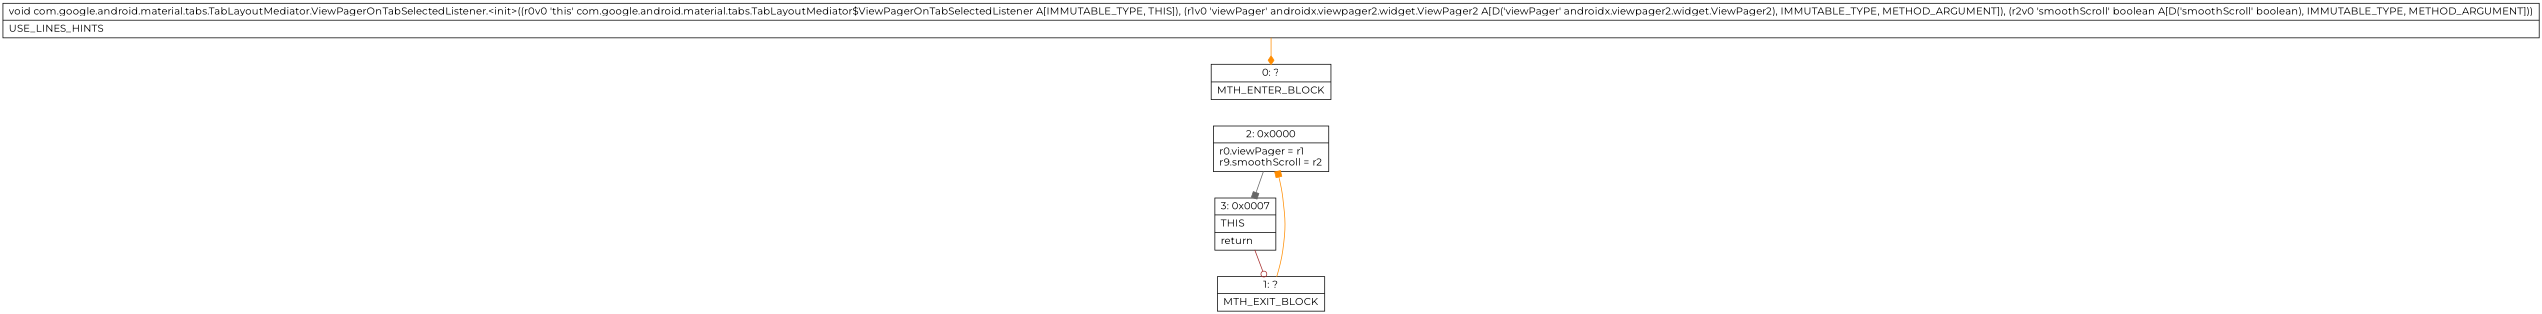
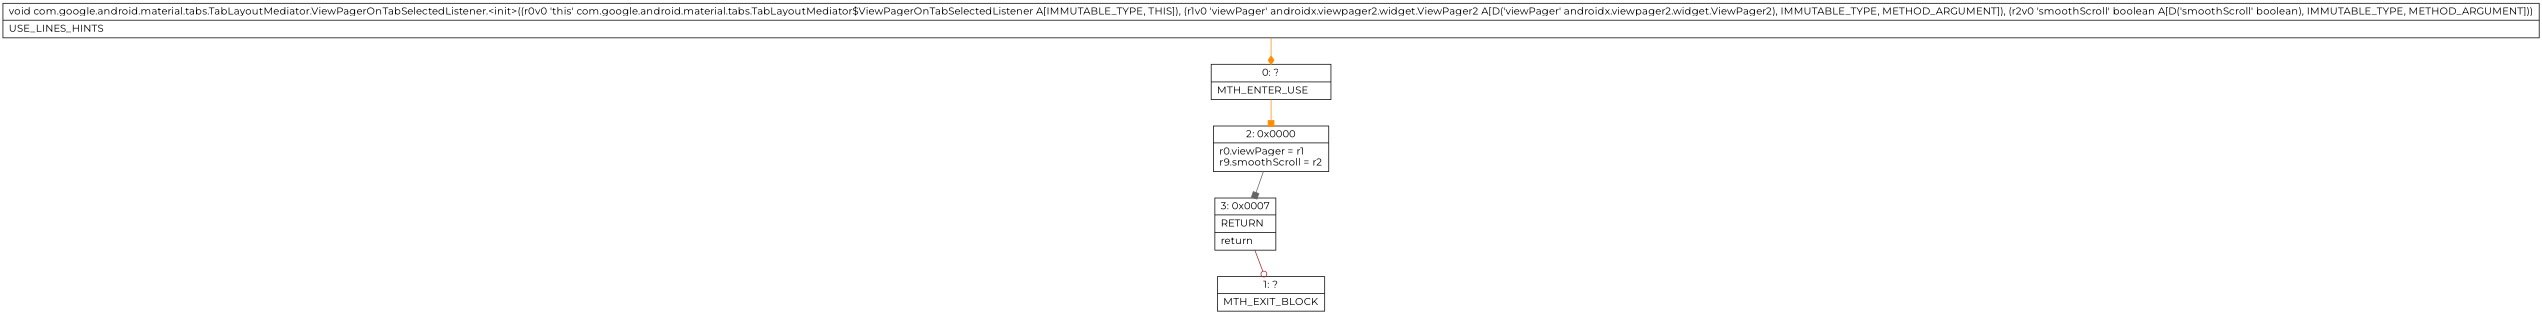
  digraph {
    fontname=Montserrat
    node [fontname=Montserrat shape=record]
    edge [arrowhead=box color=darkorange fontname=Montserrat]
-   n1 [label="{0\:\ ?|MTH_ENTER_BLOCK\l}"]
+   n1 [label="{0\:\ ?|MTH_ENTER_USE\l}"]
    n2 [label="{2\:\ 0x0000|r0.viewPager = r1\lr9.smoothScroll = r2\l}"]
-   n3 [label="{3\:\ 0x0007|THIS\l|return\l}"]
+   n3 [label="{3\:\ 0x0007|RETURN\l|return\l}"]
    n4 [label="{1\:\ ?|MTH_EXIT_BLOCK\l}"]
    n5 [label="{void com.google.android.material.tabs.TabLayoutMediator.ViewPagerOnTabSelectedListener.\<init\>((r0v0 'this' com.google.android.material.tabs.TabLayoutMediator$ViewPagerOnTabSelectedListener A[IMMUTABLE_TYPE, THIS]), (r1v0 'viewPager' androidx.viewpager2.widget.ViewPager2 A[D('viewPager' androidx.viewpager2.widget.ViewPager2), IMMUTABLE_TYPE, METHOD_ARGUMENT]), (r2v0 'smoothScroll' boolean A[D('smoothScroll' boolean), IMMUTABLE_TYPE, METHOD_ARGUMENT]))  | USE_LINES_HINTS\l}"]
-   n4 -> n2
+   n1 -> n2
    n2 -> n3 [color=gray40]
    n3 -> n4 [arrowhead=odot color=brown]
    n5 -> n1 [arrowhead=diamond]
  }
